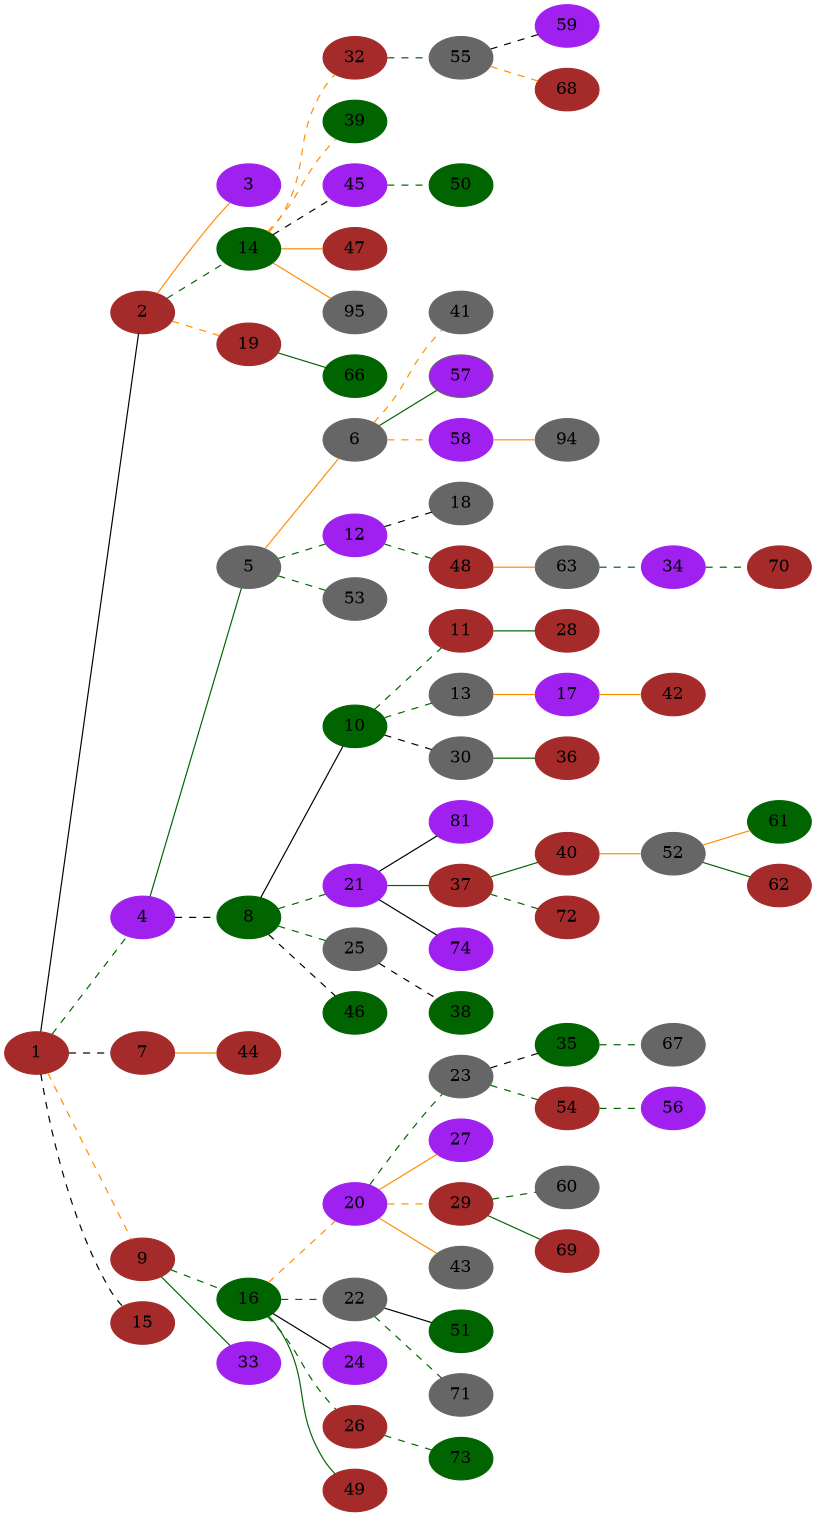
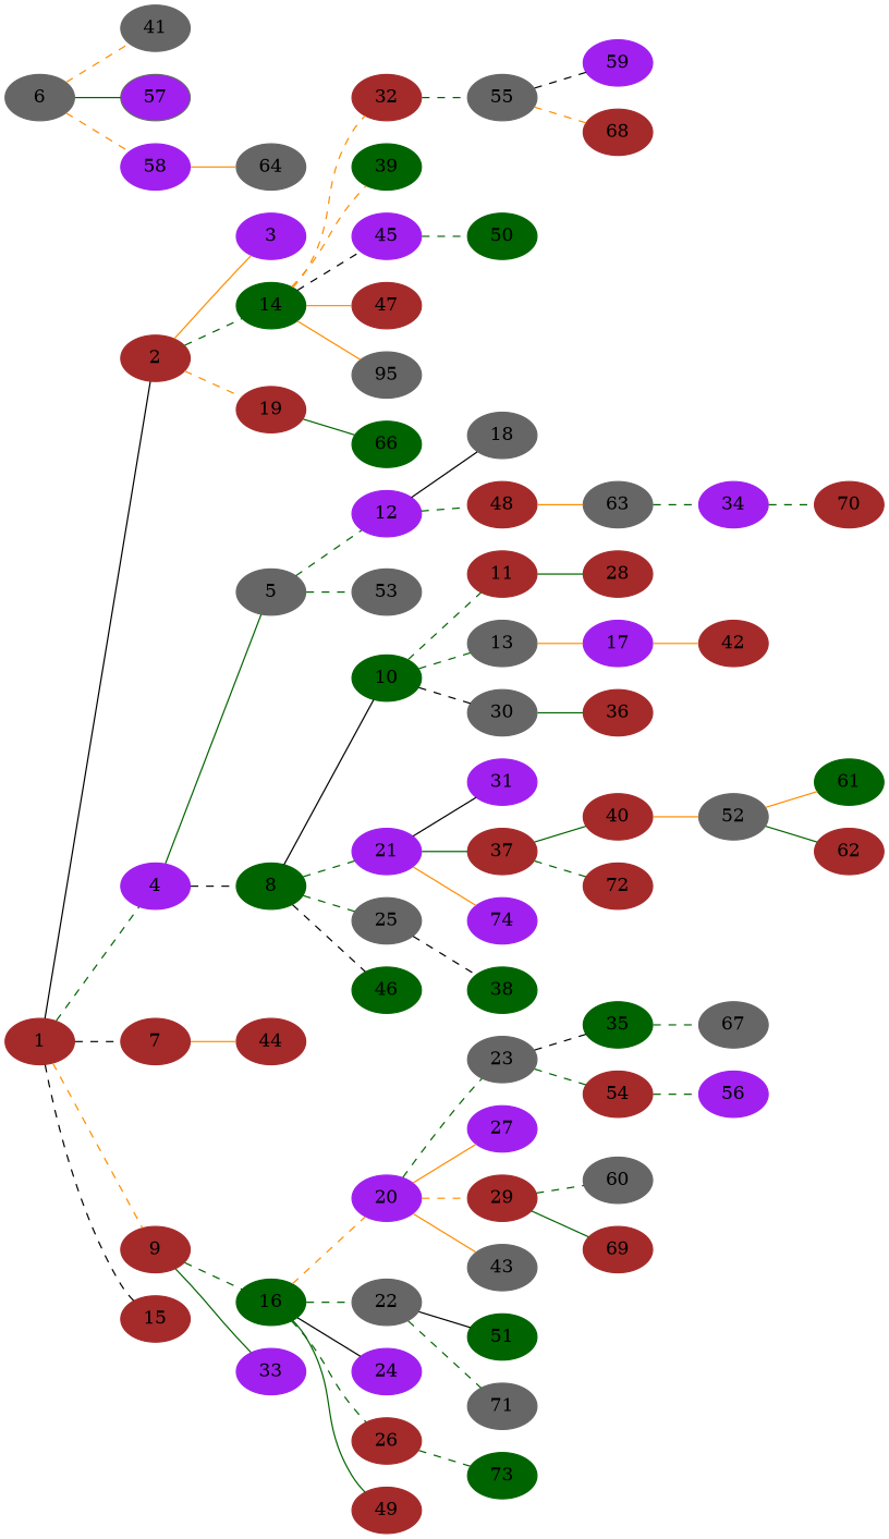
  graph {
    rankdir=LR
    node [color=brown style=filled]
    edge [color=darkgreen style=dashed]
    1
    2
    4 [color=purple]
    7
    9
    15
    3 [color=purple]
    14 [color=darkgreen]
    19
    5 [color=gray40]
    8 [color=darkgreen]
    44
    16 [color=darkgreen]
    33 [color=purple]
    32
    39 [color=darkgreen]
    45 [color=purple]
    47
    n19 [color=gray40 label=95]
    66 [color=darkgreen]
    6 [color=gray40]
    12 [color=purple]
    53 [color=gray40]
    10 [color=darkgreen]
    21 [color=purple]
    25 [color=gray40]
    46 [color=darkgreen]
    41 [color=gray40]
    57 [color=gray40 fillcolor=purple]
    58 [color=purple]
    18 [color=gray40]
    48
-   64 [color=gray40 label=94]
+   64 [color=gray40]
    11
    13 [color=gray40]
    30 [color=gray40]
-   31 [color=purple label=81]
+   31 [color=purple]
    37
    74 [color=purple]
    38 [color=darkgreen]
    20 [color=purple]
    22 [color=gray40]
    24 [color=purple]
    26
    49
    28
    17 [color=purple]
    36
    63 [color=gray40]
    42
    55 [color=gray40]
    50 [color=darkgreen]
    23 [color=gray40]
    27 [color=purple]
    29
    43 [color=gray40]
    51 [color=darkgreen]
    71 [color=gray40]
    73 [color=darkgreen]
    34 [color=purple]
    70
    35 [color=darkgreen]
    54
    60 [color=gray40]
    69
    40
    72
    67 [color=gray40]
    56 [color=purple]
    59 [color=purple]
    68
    52 [color=gray40]
    61 [color=darkgreen]
    62
    1 -- 2 [color=black style=solid]
    1 -- 4
    1 -- 7 [color=black]
    1 -- 9 [color=darkorange]
    1 -- 15 [color=black]
    2 -- 3 [color=darkorange style=solid]
    2 -- 14
    2 -- 19 [color=darkorange]
    4 -- 5 [style=solid]
    4 -- 8 [color=black]
    7 -- 44 [color=darkorange style=solid]
    9 -- 16
    9 -- 33 [style=solid]
    14 -- 32 [color=darkorange]
    14 -- 39 [color=darkorange]
    14 -- 45 [color=black]
    14 -- 47 [color=darkorange style=solid]
    14 -- n19 [color=darkorange style=solid]
    19 -- 66 [style=solid]
-   5 -- 6 [color=darkorange style=solid]
    5 -- 12
    5 -- 53
    8 -- 10 [color=black style=solid]
    8 -- 21
    8 -- 25
    8 -- 46 [color=black]
    16 -- 20 [color=darkorange]
    16 -- 22
    16 -- 24 [color=black style=solid]
    16 -- 26
    16 -- 49 [style=solid]
    32 -- 55
    45 -- 50
    6 -- 41 [color=darkorange]
    6 -- 57 [style=solid]
    6 -- 58 [color=darkorange]
-   12 -- 18 [color=black]
+   12 -- 18 [color=black style=solid]
    12 -- 48
    10 -- 11
    10 -- 13
    10 -- 30 [color=black]
    21 -- 31 [color=black style=solid]
    21 -- 37 [style=solid]
-   21 -- 74 [color=black style=solid]
+   21 -- 74 [color=darkorange style=solid]
    25 -- 38 [color=black]
    58 -- 64 [color=darkorange style=solid]
    48 -- 63 [color=darkorange style=solid]
    11 -- 28 [style=solid]
    13 -- 17 [color=darkorange style=solid]
    30 -- 36 [style=solid]
    37 -- 40 [style=solid]
    37 -- 72
    20 -- 23
    20 -- 27 [color=darkorange style=solid]
    20 -- 29 [color=darkorange]
    20 -- 43 [color=darkorange style=solid]
    22 -- 51 [color=black style=solid]
    22 -- 71
    26 -- 73
    17 -- 42 [color=darkorange style=solid]
    63 -- 34
    55 -- 59 [color=black]
    55 -- 68 [color=darkorange]
    23 -- 35 [color=black]
    23 -- 54
    29 -- 60
    29 -- 69 [style=solid]
    34 -- 70
    35 -- 67
    54 -- 56
    40 -- 52 [color=darkorange style=solid]
    52 -- 61 [color=darkorange style=solid]
    52 -- 62 [style=solid]
  }
